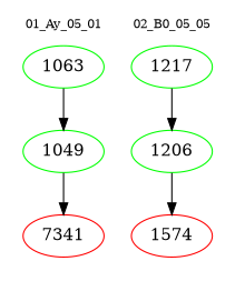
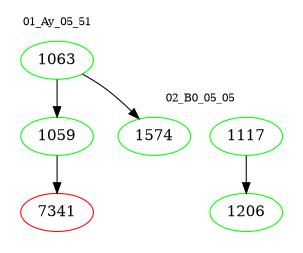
  digraph {
    node [color=green]
    edge [color=black]
    n1 [label=1063]
-   n2 [label=1049]
+   n2 [label=1059]
    n3 [color=red label=7341]
-   n4 [label=1217]
+   n4 [label=1117]
    n5 [label=1206]
-   n6 [color=red label=1574]
+   n6 [label=1574]
    subgraph cluster_1 {
      color=white
      fontsize=10
-     label="01_Ay_05_01"
+     label="01_Ay_05_51"
      n1
      n2
      n3
    }
    subgraph cluster_2 {
      color=white
      fontsize=10
      label="02_B0_05_05"
      n4
      n5
      n6
    }
    n1 -> n2
    n2 -> n3
    n4 -> n5
-   n5 -> n6
+   n1 -> n6
  }
